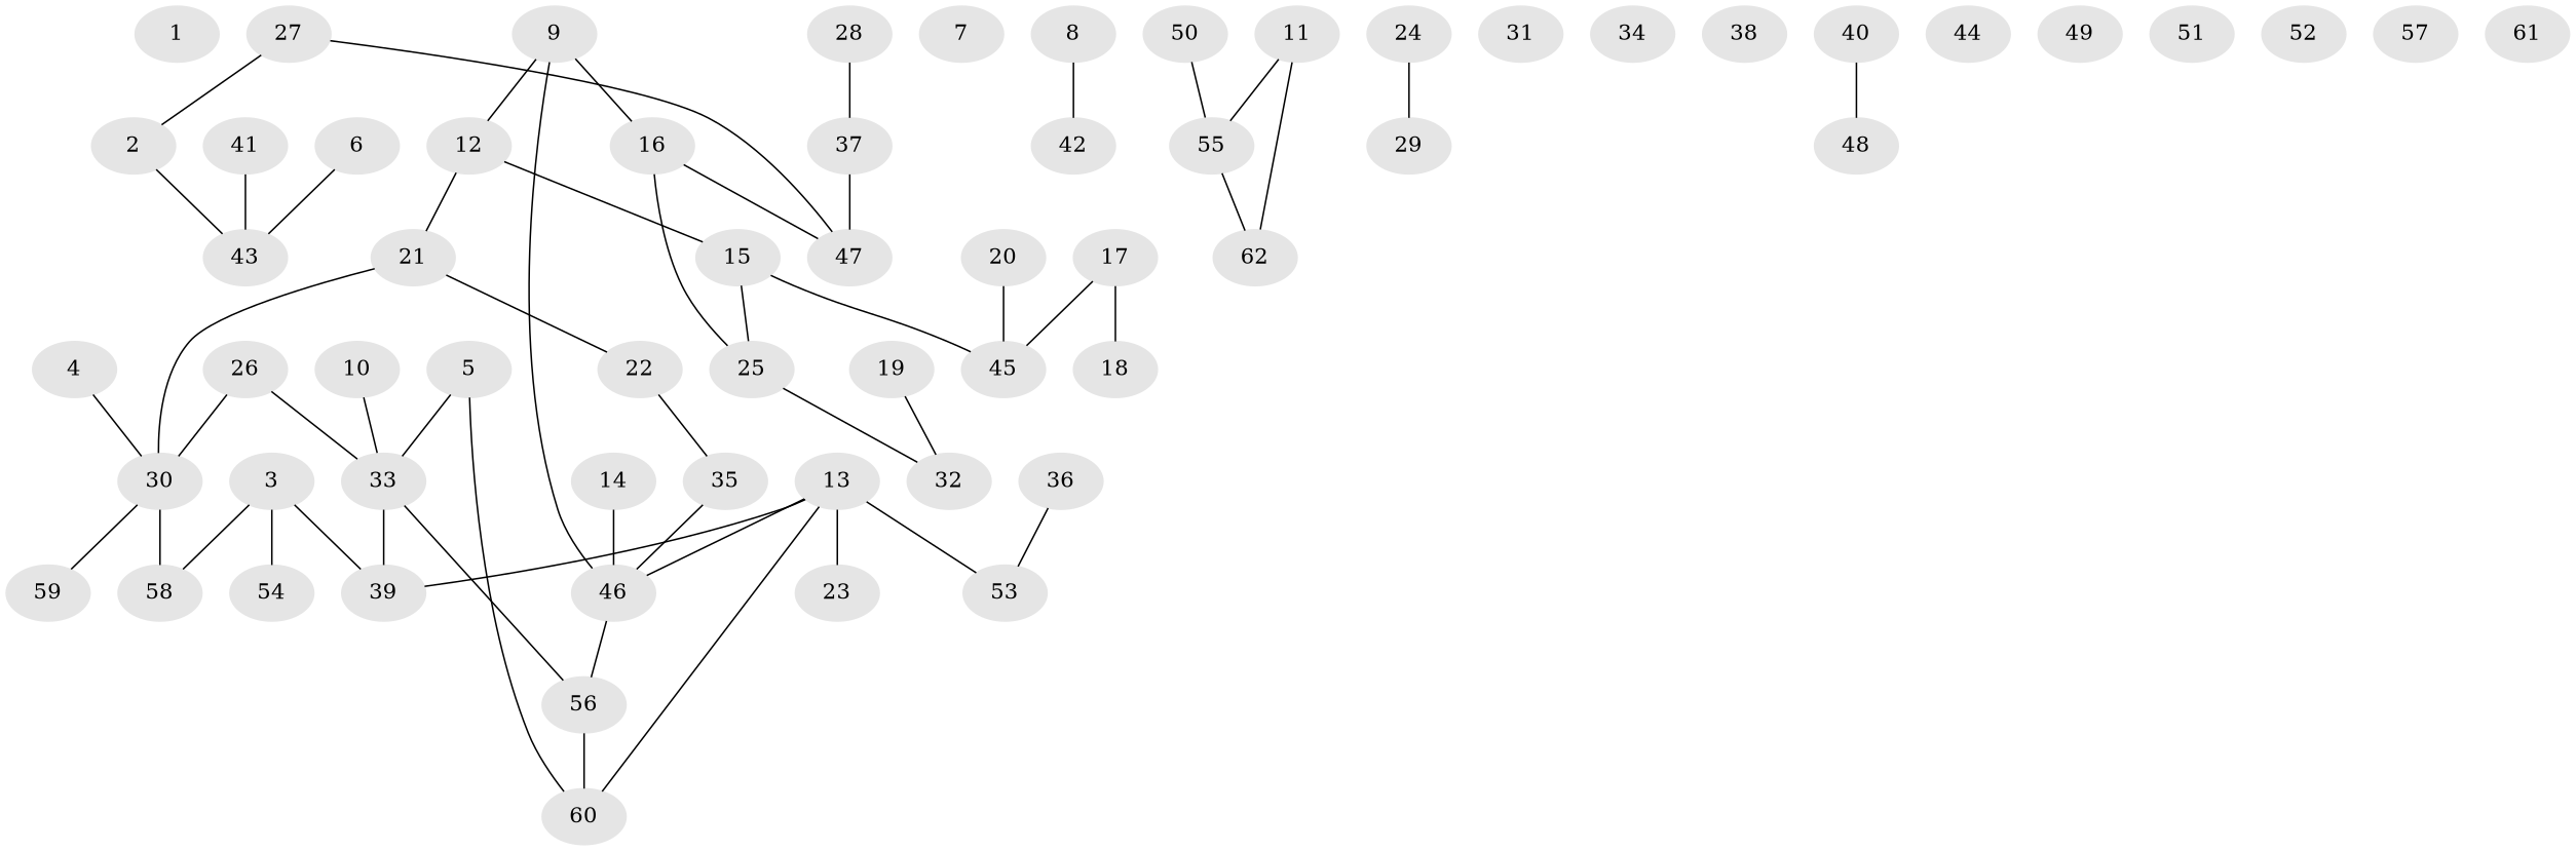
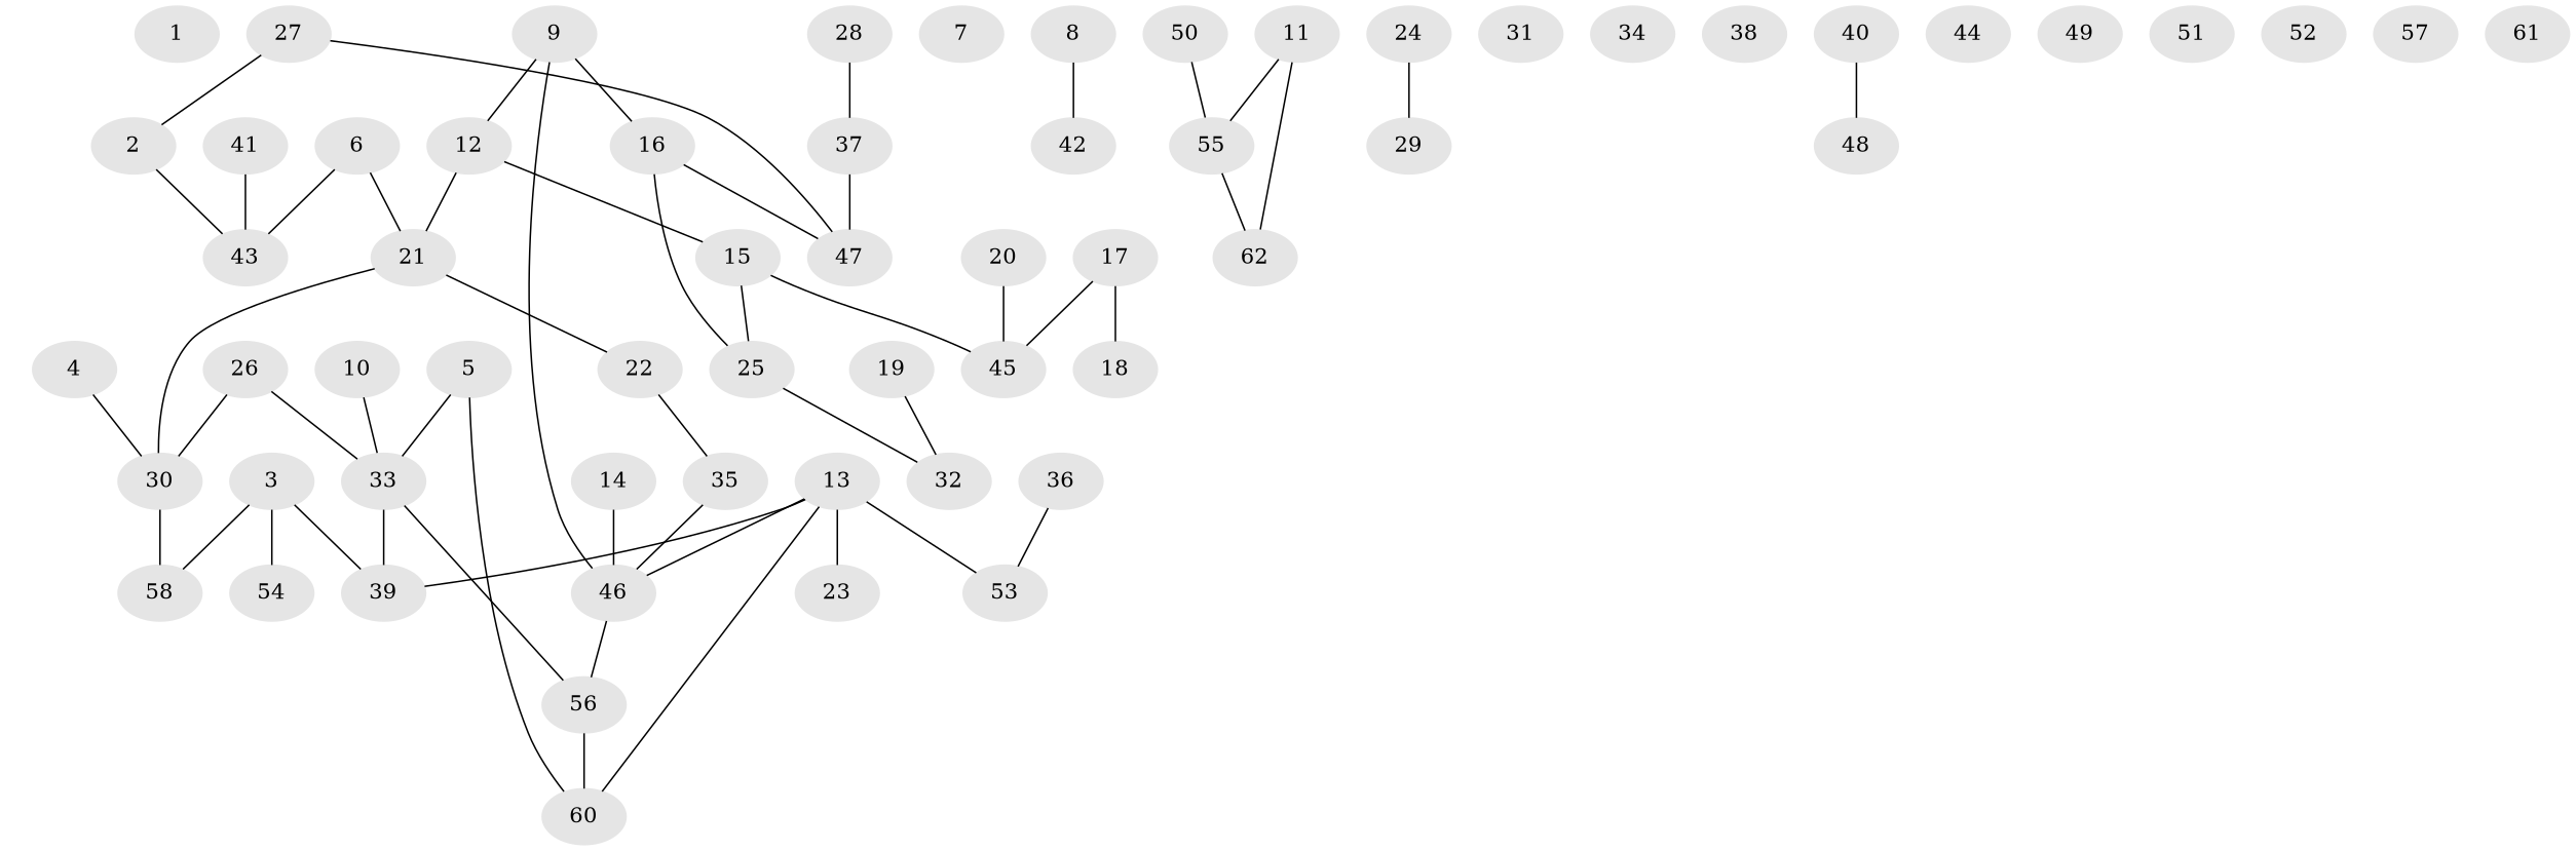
  graph {
    node [color=gray90 style=filled]
    1
    2
    43
    3
    39
    54
    58
    4
    30
-   59
    5
    33
    60
    56
    6
    21
    22
    7
    8
    42
    9
    12
    16
    46
    15
    25
    47
    10
    11
    55
    62
    45
    13
    23
    53
    14
    32
    17
    18
    19
    20
    35
    24
    29
    26
    27
    28
    37
    31
    34
    36
    38
    40
    48
    41
    44
    49
    50
    51
    52
    57
    61
    2 -- 43
    3 -- 39
    3 -- 54
    3 -- 58
    4 -- 30
    30 -- 58
-   30 -- 59
    5 -- 33
    5 -- 60
    33 -- 39
    33 -- 56
    56 -- 60
    6 -- 43
+   6 -- 21
    21 -- 30
    21 -- 22
    22 -- 35
    8 -- 42
    9 -- 12
    9 -- 16
    9 -- 46
    12 -- 21
    12 -- 15
    16 -- 25
    16 -- 47
    46 -- 56
    15 -- 25
    15 -- 45
    25 -- 32
    10 -- 33
    11 -- 55
    11 -- 62
    55 -- 62
    13 -- 39
    13 -- 60
    13 -- 46
    13 -- 23
    13 -- 53
    14 -- 46
    17 -- 45
    17 -- 18
    19 -- 32
    20 -- 45
    35 -- 46
    24 -- 29
    26 -- 30
    26 -- 33
    27 -- 2
    27 -- 47
    28 -- 37
    37 -- 47
    36 -- 53
    40 -- 48
    41 -- 43
    50 -- 55
  }
